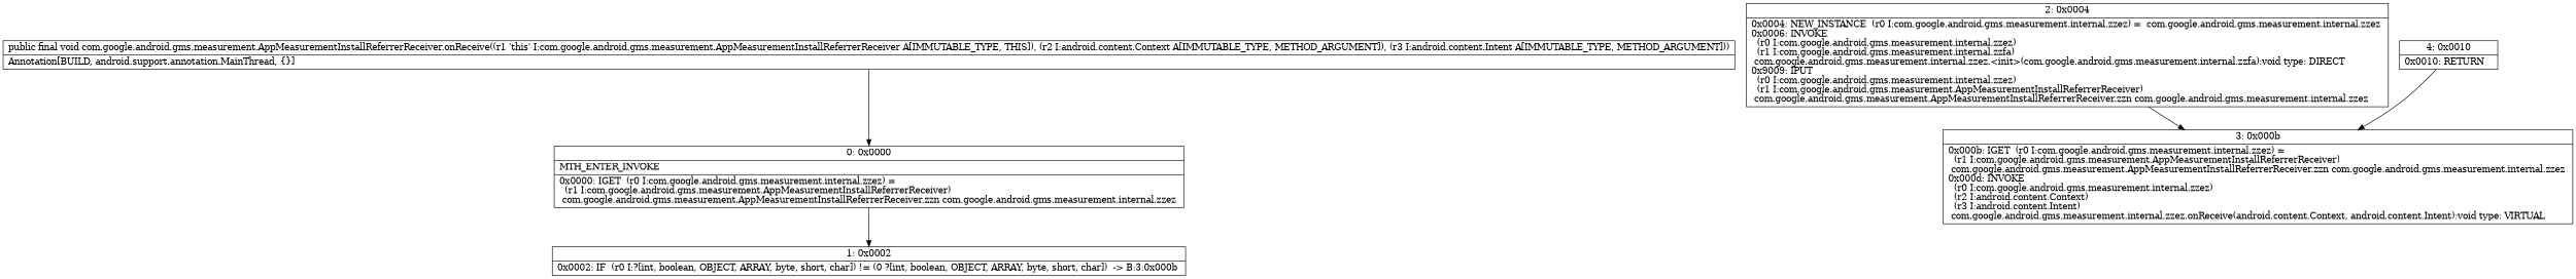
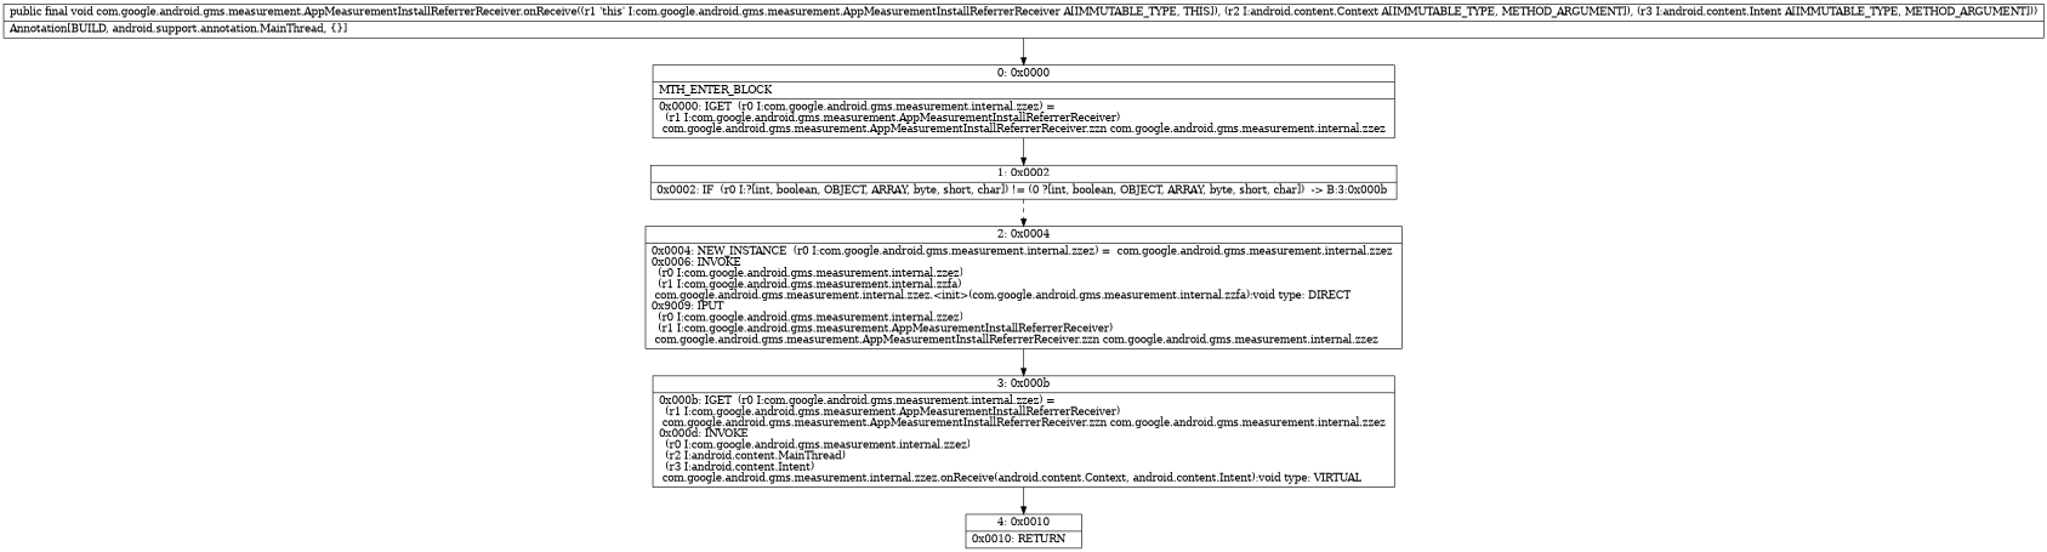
  digraph {
    node [shape=record]
-   n1 [label="{0\:\ 0x0000|MTH_ENTER_INVOKE\l|0x0000: IGET  (r0 I:com.google.android.gms.measurement.internal.zzez) = \l  (r1 I:com.google.android.gms.measurement.AppMeasurementInstallReferrerReceiver)\l com.google.android.gms.measurement.AppMeasurementInstallReferrerReceiver.zzn com.google.android.gms.measurement.internal.zzez \l}"]
+   n1 [label="{0\:\ 0x0000|MTH_ENTER_BLOCK\l|0x0000: IGET  (r0 I:com.google.android.gms.measurement.internal.zzez) = \l  (r1 I:com.google.android.gms.measurement.AppMeasurementInstallReferrerReceiver)\l com.google.android.gms.measurement.AppMeasurementInstallReferrerReceiver.zzn com.google.android.gms.measurement.internal.zzez \l}"]
    n2 [label="{1\:\ 0x0002|0x0002: IF  (r0 I:?[int, boolean, OBJECT, ARRAY, byte, short, char]) != (0 ?[int, boolean, OBJECT, ARRAY, byte, short, char])  \-\> B:3:0x000b \l}"]
    n3 [label="{2\:\ 0x0004|0x0004: NEW_INSTANCE  (r0 I:com.google.android.gms.measurement.internal.zzez) =  com.google.android.gms.measurement.internal.zzez \l0x0006: INVOKE  \l  (r0 I:com.google.android.gms.measurement.internal.zzez)\l  (r1 I:com.google.android.gms.measurement.internal.zzfa)\l com.google.android.gms.measurement.internal.zzez.\<init\>(com.google.android.gms.measurement.internal.zzfa):void type: DIRECT \l0x9009: IPUT  \l  (r0 I:com.google.android.gms.measurement.internal.zzez)\l  (r1 I:com.google.android.gms.measurement.AppMeasurementInstallReferrerReceiver)\l com.google.android.gms.measurement.AppMeasurementInstallReferrerReceiver.zzn com.google.android.gms.measurement.internal.zzez \l}"]
-   n4 [label="{3\:\ 0x000b|0x000b: IGET  (r0 I:com.google.android.gms.measurement.internal.zzez) = \l  (r1 I:com.google.android.gms.measurement.AppMeasurementInstallReferrerReceiver)\l com.google.android.gms.measurement.AppMeasurementInstallReferrerReceiver.zzn com.google.android.gms.measurement.internal.zzez \l0x000d: INVOKE  \l  (r0 I:com.google.android.gms.measurement.internal.zzez)\l  (r2 I:android.content.Context)\l  (r3 I:android.content.Intent)\l com.google.android.gms.measurement.internal.zzez.onReceive(android.content.Context, android.content.Intent):void type: VIRTUAL \l}"]
+   n4 [label="{3\:\ 0x000b|0x000b: IGET  (r0 I:com.google.android.gms.measurement.internal.zzez) = \l  (r1 I:com.google.android.gms.measurement.AppMeasurementInstallReferrerReceiver)\l com.google.android.gms.measurement.AppMeasurementInstallReferrerReceiver.zzn com.google.android.gms.measurement.internal.zzez \l0x000d: INVOKE  \l  (r0 I:com.google.android.gms.measurement.internal.zzez)\l  (r2 I:android.content.MainThread)\l  (r3 I:android.content.Intent)\l com.google.android.gms.measurement.internal.zzez.onReceive(android.content.Context, android.content.Intent):void type: VIRTUAL \l}"]
    n5 [label="{4\:\ 0x0010|0x0010: RETURN   \l}"]
    n6 [label="{public final void com.google.android.gms.measurement.AppMeasurementInstallReferrerReceiver.onReceive((r1 'this' I:com.google.android.gms.measurement.AppMeasurementInstallReferrerReceiver A[IMMUTABLE_TYPE, THIS]), (r2 I:android.content.Context A[IMMUTABLE_TYPE, METHOD_ARGUMENT]), (r3 I:android.content.Intent A[IMMUTABLE_TYPE, METHOD_ARGUMENT]))  | Annotation[BUILD, android.support.annotation.MainThread, \{\}]\l}"]
    n1 -> n2
+   n2 -> n3 [style=dashed]
    n3 -> n4
-   n5 -> n4
+   n4 -> n5
    n6 -> n1
  }
